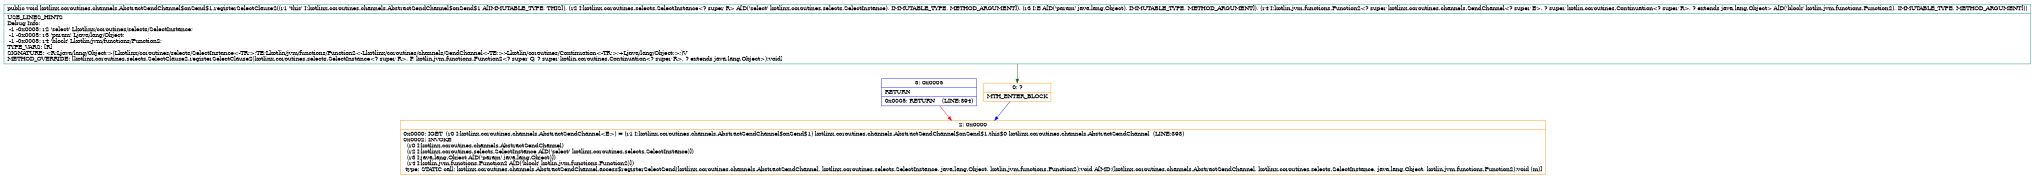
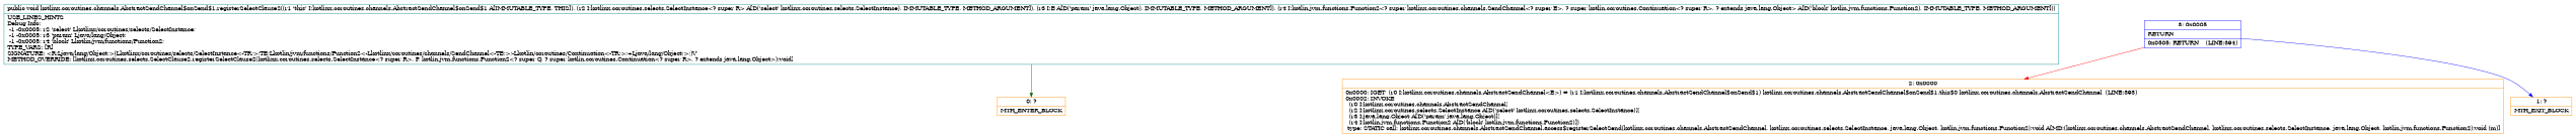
  digraph {
    node [color=darkorange shape=record]
    edge [color=blue]
    n1 [label="{0\:\ ?|MTH_ENTER_BLOCK\l}"]
    n2 [label="{2\:\ 0x0000|0x0000: IGET  (r0 I:kotlinx.coroutines.channels.AbstractSendChannel\<E\>) = (r1 I:kotlinx.coroutines.channels.AbstractSendChannel$onSend$1) kotlinx.coroutines.channels.AbstractSendChannel$onSend$1.this$0 kotlinx.coroutines.channels.AbstractSendChannel  (LINE:393)\l0x0002: INVOKE  \l  (r0 I:kotlinx.coroutines.channels.AbstractSendChannel)\l  (r2 I:kotlinx.coroutines.selects.SelectInstance A[D('select' kotlinx.coroutines.selects.SelectInstance)])\l  (r3 I:java.lang.Object A[D('param' java.lang.Object)])\l  (r4 I:kotlin.jvm.functions.Function2 A[D('block' kotlin.jvm.functions.Function2)])\l type: STATIC call: kotlinx.coroutines.channels.AbstractSendChannel.access$registerSelectSend(kotlinx.coroutines.channels.AbstractSendChannel, kotlinx.coroutines.selects.SelectInstance, java.lang.Object, kotlin.jvm.functions.Function2):void A[MD:(kotlinx.coroutines.channels.AbstractSendChannel, kotlinx.coroutines.selects.SelectInstance, java.lang.Object, kotlin.jvm.functions.Function2):void (m)]\l}"]
-   n3 [color=blue label="{3\:\ 0x0005|RETURN\l|0x0005: RETURN    (LINE:394)\l}"]
+   n3 [color=blue label="{3\:\ 0x0005|RETURN\l|0x0505: RETURN    (LINE:394)\l}"]
+   n4 [label="{1\:\ ?|MTH_EXIT_BLOCK\l}"]
    n5 [color=teal label="{public void kotlinx.coroutines.channels.AbstractSendChannel$onSend$1.registerSelectClause2((r1 'this' I:kotlinx.coroutines.channels.AbstractSendChannel$onSend$1 A[IMMUTABLE_TYPE, THIS]), (r2 I:kotlinx.coroutines.selects.SelectInstance\<? super R\> A[D('select' kotlinx.coroutines.selects.SelectInstance), IMMUTABLE_TYPE, METHOD_ARGUMENT]), (r3 I:E A[D('param' java.lang.Object), IMMUTABLE_TYPE, METHOD_ARGUMENT]), (r4 I:kotlin.jvm.functions.Function2\<? super kotlinx.coroutines.channels.SendChannel\<? super E\>, ? super kotlin.coroutines.Continuation\<? super R\>, ? extends java.lang.Object\> A[D('block' kotlin.jvm.functions.Function2), IMMUTABLE_TYPE, METHOD_ARGUMENT]))  | USE_LINES_HINTS\lDebug Info:\l  \-1 \-0x0005: r2 'select' Lkotlinx\/coroutines\/selects\/SelectInstance;\l  \-1 \-0x0005: r3 'param' Ljava\/lang\/Object;\l  \-1 \-0x0005: r4 'block' Lkotlin\/jvm\/functions\/Function2;\lTYPE_VARS: [R]\lSIGNATURE: \<R:Ljava\/lang\/Object;\>(Lkotlinx\/coroutines\/selects\/SelectInstance\<\-TR;\>;TE;Lkotlin\/jvm\/functions\/Function2\<\-Lkotlinx\/coroutines\/channels\/SendChannel\<\-TE;\>;\-Lkotlin\/coroutines\/Continuation\<\-TR;\>;+Ljava\/lang\/Object;\>;)V\lMETHOD_OVERRIDE: [kotlinx.coroutines.selects.SelectClause2.registerSelectClause2(kotlinx.coroutines.selects.SelectInstance\<? super R\>, P, kotlin.jvm.functions.Function2\<? super Q, ? super kotlin.coroutines.Continuation\<? super R\>, ? extends java.lang.Object\>):void]\l}"]
-   n1 -> n2
    n3 -> n2 [color=red]
+   n3 -> n4
    n5 -> n1 [color=darkgreen]
  }
